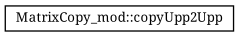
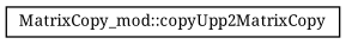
  digraph {
    rankdir=LR
    fontname="Noto Serif"
-   n1 [color=black fillcolor=white fontname="Noto Serif" fontsize=10 height=0.2 label="MatrixCopy_mod::copyUpp2Upp" shape=record style=filled width=0.4]
+   n1 [color=black fillcolor=white fontname="Noto Serif" fontsize=10 height=0.2 label="MatrixCopy_mod::copyUpp2MatrixCopy" shape=record style=filled width=0.4]
  }
